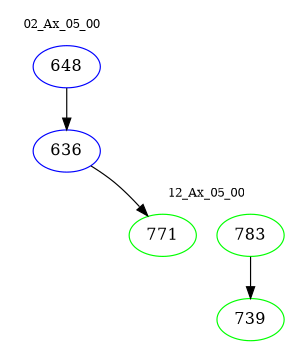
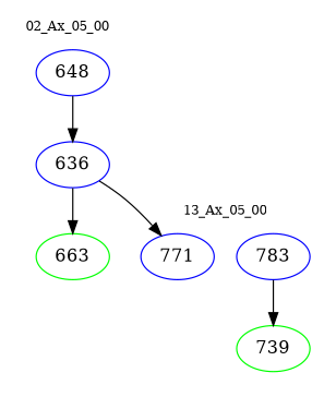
  digraph {
    node [color=blue]
    edge [color=black]
-   n1 [color=green label=783]
+   n1 [label=783]
    n2 [color=green label=739]
-   n3 [color=green label=771]
+   n3 [label=771]
    n4 [label=648]
    n5 [label=636]
+   n6 [color=green label=663]
    subgraph cluster_1 {
      color=white
      fontsize=10
-     label="12_Ax_05_00"
+     label="13_Ax_05_00"
      n1
      n2
      n3
    }
    subgraph cluster_2 {
      color=white
      fontsize=10
      label="02_Ax_05_00"
      n4
      n5
+     n6
    }
    n1 -> n2
    n4 -> n5
    n5 -> n3
+   n5 -> n6
  }
